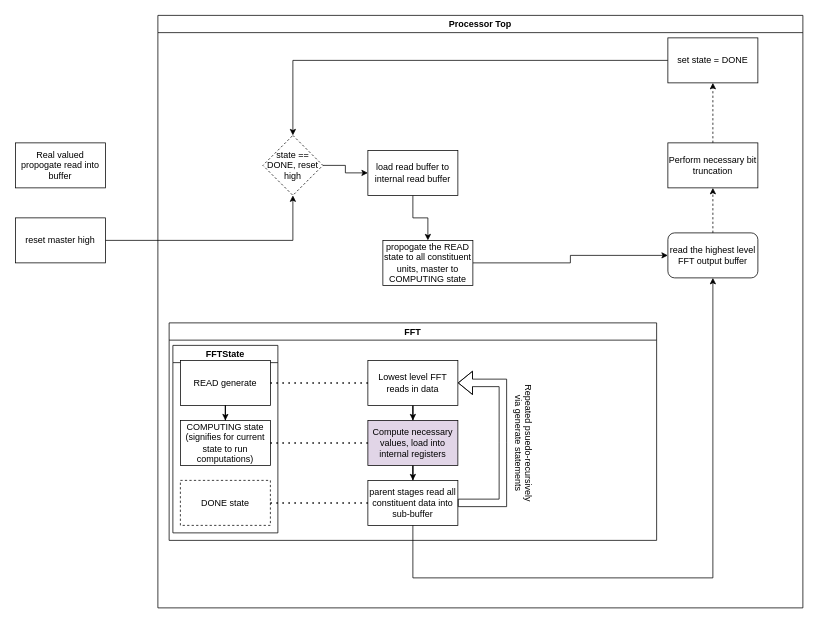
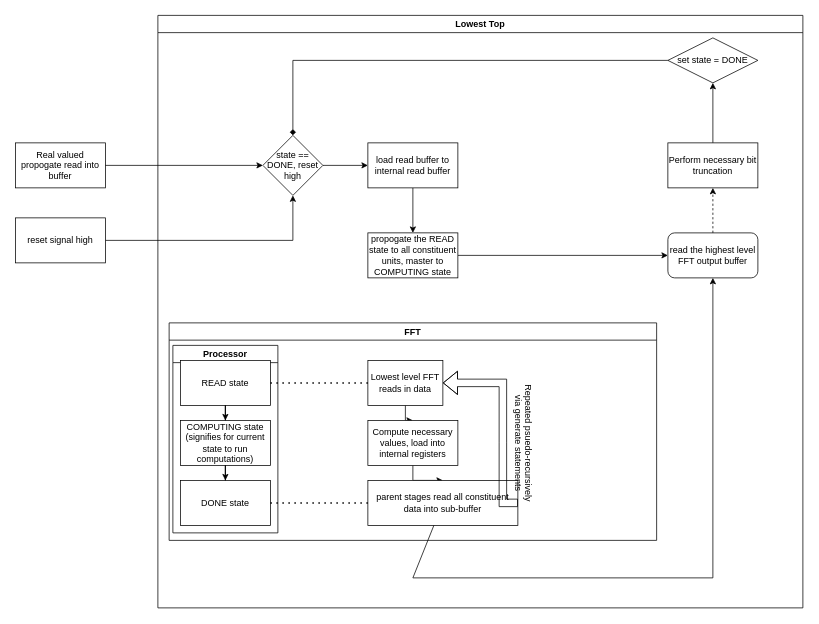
  <mxCell id="0" />
  <mxCell id="1" parent="0" />
  <mxCell id="2" value="Real valued propogate read into buffer" style="rounded=0;whiteSpace=wrap;html=1;" vertex="1" parent="1"><mxGeometry x="20" y="190" width="120" height="60" as="geometry" /></mxCell>
  <mxCell id="3" value="" style="edgeStyle=orthogonalEdgeStyle;rounded=0;orthogonalLoop=1;jettySize=auto;html=1;" edge="1" parent="1" source="4" target="9"><mxGeometry relative="1" as="geometry" /></mxCell>
- <mxCell id="4" value="state == DONE, reset high" style="rhombus;whiteSpace=wrap;html=1;dashed=1;" vertex="1" parent="1"><mxGeometry x="350" y="180" width="80" height="80" as="geometry" /></mxCell>
+ <mxCell id="4" value="state == DONE, reset high" style="rhombus;whiteSpace=wrap;html=1;" vertex="1" parent="1"><mxGeometry x="350" y="180" width="80" height="80" as="geometry" /></mxCell>
+ <mxCell id="5" value="" style="endArrow=classic;html=1;rounded=0;" edge="1" parent="1" source="2" target="4"><mxGeometry width="50" height="50" relative="1" as="geometry"><mxPoint x="650" y="310" as="sourcePoint" /><mxPoint x="700" y="260" as="targetPoint" /></mxGeometry></mxCell>
  <mxCell id="6" style="edgeStyle=orthogonalEdgeStyle;rounded=0;orthogonalLoop=1;jettySize=auto;html=1;entryX=0.5;entryY=1;entryDx=0;entryDy=0;" edge="1" parent="1" source="7" target="4"><mxGeometry relative="1" as="geometry" /></mxCell>
- <mxCell id="7" value="reset master high" style="rounded=0;whiteSpace=wrap;html=1;" vertex="1" parent="1"><mxGeometry x="20" y="290" width="120" height="60" as="geometry" /></mxCell>
+ <mxCell id="7" value="reset signal high" style="rounded=0;whiteSpace=wrap;html=1;" vertex="1" parent="1"><mxGeometry x="20" y="290" width="120" height="60" as="geometry" /></mxCell>
  <mxCell id="8" value="" style="edgeStyle=orthogonalEdgeStyle;rounded=0;orthogonalLoop=1;jettySize=auto;html=1;" edge="1" parent="1" source="9" target="11"><mxGeometry relative="1" as="geometry" /></mxCell>
- <mxCell id="9" value="load read buffer to internal read buffer" style="whiteSpace=wrap;html=1;" vertex="1" parent="1"><mxGeometry x="490" y="200" width="120" height="60" as="geometry" /></mxCell>
+ <mxCell id="9" value="load read buffer to internal read buffer" style="whiteSpace=wrap;html=1;" vertex="1" parent="1"><mxGeometry x="490" y="190" width="120" height="60" as="geometry" /></mxCell>
  <mxCell id="10" value="" style="edgeStyle=orthogonalEdgeStyle;rounded=0;orthogonalLoop=1;jettySize=auto;html=1;" edge="1" parent="1" source="11" target="22"><mxGeometry relative="1" as="geometry" /></mxCell>
- <mxCell id="11" value="propogate the READ state to all constituent units, master to COMPUTING state" style="whiteSpace=wrap;html=1;" vertex="1" parent="1"><mxGeometry x="510" y="320" width="120" height="60" as="geometry" /></mxCell>
+ <mxCell id="11" value="propogate the READ state to all constituent units, master to COMPUTING state" style="whiteSpace=wrap;html=1;" vertex="1" parent="1"><mxGeometry x="490" y="310" width="120" height="60" as="geometry" /></mxCell>
  <mxCell id="12" value="FFT" style="swimlane;whiteSpace=wrap;html=1;" vertex="1" parent="1"><mxGeometry x="225" y="430" width="650" height="290" as="geometry" /></mxCell>
  <mxCell id="13" value="" style="edgeStyle=orthogonalEdgeStyle;rounded=0;orthogonalLoop=1;jettySize=auto;html=1;" edge="1" parent="12" source="14" target="16"><mxGeometry relative="1" as="geometry" /></mxCell>
- <mxCell id="14" value="Lowest level FFT reads in data" style="whiteSpace=wrap;html=1;" vertex="1" parent="12"><mxGeometry x="265" y="50" width="120" height="60" as="geometry" /></mxCell>
+ <mxCell id="14" value="Lowest level FFT reads in data" style="whiteSpace=wrap;html=1;" vertex="1" parent="12"><mxGeometry x="265" y="50" width="100" height="60" as="geometry" /></mxCell>
  <mxCell id="15" value="" style="edgeStyle=orthogonalEdgeStyle;rounded=0;orthogonalLoop=1;jettySize=auto;html=1;" edge="1" parent="12" source="16" target="17"><mxGeometry relative="1" as="geometry" /></mxCell>
- <mxCell id="16" value="Compute necessary values, load into internal registers" style="rounded=0;whiteSpace=wrap;html=1;fillColor=#e1d5e7;" vertex="1" parent="12"><mxGeometry x="265" y="130" width="120" height="60" as="geometry" /></mxCell>
- <mxCell id="17" value="parent stages read all constituent data into sub-buffer" style="whiteSpace=wrap;html=1;rounded=0;" vertex="1" parent="12"><mxGeometry x="265" y="210" width="120" height="60" as="geometry" /></mxCell>
+ <mxCell id="16" value="Compute necessary values, load into internal registers" style="rounded=0;whiteSpace=wrap;html=1;" vertex="1" parent="12"><mxGeometry x="265" y="130" width="120" height="60" as="geometry" /></mxCell>
+ <mxCell id="17" value="parent stages read all constituent data into sub-buffer" style="whiteSpace=wrap;html=1;rounded=0;" vertex="1" parent="12"><mxGeometry x="265" y="210" width="200" height="60" as="geometry" /></mxCell>
  <mxCell id="18" value="" style="shape=flexArrow;endArrow=classic;html=1;rounded=0;" edge="1" parent="12" source="17" target="14"><mxGeometry width="50" height="50" relative="1" as="geometry"><mxPoint x="765" y="250" as="sourcePoint" /><mxPoint x="445" y="70" as="targetPoint" /><Array as="points"><mxPoint x="445" y="240" /><mxPoint x="445" y="160" /><mxPoint x="445" y="80" /></Array></mxGeometry></mxCell>
  <mxCell id="19" value="Repeated psuedo-recursively&lt;div&gt;via generate statements&lt;br&gt;&lt;div&gt;&lt;br&gt;&lt;/div&gt;&lt;/div&gt;" style="text;html=1;align=center;verticalAlign=middle;resizable=0;points=[];autosize=1;strokeColor=none;fillColor=none;rotation=90;" vertex="1" parent="12"><mxGeometry x="375" y="130" width="180" height="60" as="geometry" /></mxCell>
  <mxCell id="20" value="" style="endArrow=classic;html=1;rounded=0;" edge="1" parent="1" source="17" target="22"><mxGeometry width="50" height="50" relative="1" as="geometry"><mxPoint x="760" y="550" as="sourcePoint" /><mxPoint x="950" y="380" as="targetPoint" /><Array as="points"><mxPoint x="550" y="770" /><mxPoint x="950" y="770" /></Array></mxGeometry></mxCell>
  <mxCell id="21" value="" style="edgeStyle=orthogonalEdgeStyle;rounded=0;orthogonalLoop=1;jettySize=auto;html=1;dashed=1;" edge="1" parent="1" source="22" target="24"><mxGeometry relative="1" as="geometry" /></mxCell>
  <mxCell id="22" value="read the highest level FFT output buffer" style="whiteSpace=wrap;html=1;rounded=1;" vertex="1" parent="1"><mxGeometry x="890" y="310" width="120" height="60" as="geometry" /></mxCell>
- <mxCell id="23" value="" style="edgeStyle=orthogonalEdgeStyle;rounded=0;orthogonalLoop=1;jettySize=auto;html=1;dashed=1;" edge="1" parent="1" source="24" target="26"><mxGeometry relative="1" as="geometry" /></mxCell>
+ <mxCell id="23" value="" style="edgeStyle=orthogonalEdgeStyle;rounded=0;orthogonalLoop=1;jettySize=auto;html=1;" edge="1" parent="1" source="24" target="26"><mxGeometry relative="1" as="geometry" /></mxCell>
  <mxCell id="24" value="Perform necessary bit truncation" style="whiteSpace=wrap;html=1;rounded=0;" vertex="1" parent="1"><mxGeometry x="890" y="190" width="120" height="60" as="geometry" /></mxCell>
- <mxCell id="25" style="edgeStyle=orthogonalEdgeStyle;rounded=0;orthogonalLoop=1;jettySize=auto;html=1;" edge="1" parent="1" source="26" target="4"><mxGeometry relative="1" as="geometry" /></mxCell>
- <mxCell id="26" value="set state = DONE" style="whiteSpace=wrap;html=1;rounded=0;" vertex="1" parent="1"><mxGeometry x="890" y="50" width="120" height="60" as="geometry" /></mxCell>
- <mxCell id="27" value="Processor Top" style="swimlane;whiteSpace=wrap;html=1;" vertex="1" parent="1"><mxGeometry x="210" y="20" width="860" height="790" as="geometry" /></mxCell>
- <mxCell id="28" value="FFTState" style="swimlane;whiteSpace=wrap;html=1;" vertex="1" parent="27"><mxGeometry x="20" y="440" width="140" height="250" as="geometry" /></mxCell>
- <mxCell id="29" value="DONE state" style="whiteSpace=wrap;html=1;rounded=0;dashed=1;" vertex="1" parent="28"><mxGeometry x="10" y="180" width="120" height="60" as="geometry" /></mxCell>
+ <mxCell id="25" style="edgeStyle=orthogonalEdgeStyle;rounded=0;orthogonalLoop=1;jettySize=auto;html=1;endArrow=diamond;" edge="1" parent="1" source="26" target="4"><mxGeometry relative="1" as="geometry" /></mxCell>
+ <mxCell id="26" value="set state = DONE" style="rhombus;whiteSpace=wrap;html=1;" vertex="1" parent="1"><mxGeometry x="890" y="50" width="120" height="60" as="geometry" /></mxCell>
+ <mxCell id="27" value="Lowest Top" style="swimlane;whiteSpace=wrap;html=1;" vertex="1" parent="1"><mxGeometry x="210" y="20" width="860" height="790" as="geometry" /></mxCell>
+ <mxCell id="28" value="Processor" style="swimlane;whiteSpace=wrap;html=1;" vertex="1" parent="27"><mxGeometry x="20" y="440" width="140" height="250" as="geometry" /></mxCell>
+ <mxCell id="29" value="DONE state" style="whiteSpace=wrap;html=1;rounded=0;" vertex="1" parent="28"><mxGeometry x="10" y="180" width="120" height="60" as="geometry" /></mxCell>
  <mxCell id="30" value="COMPUTING state&lt;br&gt;(signifies for current state to run computations)" style="whiteSpace=wrap;html=1;rounded=0;" vertex="1" parent="28"><mxGeometry x="10" y="100" width="120" height="60" as="geometry" /></mxCell>
- <mxCell id="31" value="READ generate" style="rounded=0;whiteSpace=wrap;html=1;" vertex="1" parent="28"><mxGeometry x="10" y="20" width="120" height="60" as="geometry" /></mxCell>
+ <mxCell id="31" value="READ state" style="rounded=0;whiteSpace=wrap;html=1;" vertex="1" parent="28"><mxGeometry x="10" y="20" width="120" height="60" as="geometry" /></mxCell>
+ <mxCell id="32" value="" style="edgeStyle=orthogonalEdgeStyle;rounded=0;orthogonalLoop=1;jettySize=auto;html=1;" edge="1" parent="28" source="30" target="29"><mxGeometry relative="1" as="geometry" /></mxCell>
  <mxCell id="33" value="" style="edgeStyle=orthogonalEdgeStyle;rounded=0;orthogonalLoop=1;jettySize=auto;html=1;" edge="1" parent="28" source="31" target="30"><mxGeometry relative="1" as="geometry" /></mxCell>
  <mxCell id="34" value="" style="endArrow=none;dashed=1;html=1;dashPattern=1 3;strokeWidth=2;rounded=0;" edge="1" parent="1" source="17" target="29"><mxGeometry width="50" height="50" relative="1" as="geometry"><mxPoint x="500" y="600" as="sourcePoint" /><mxPoint x="370" y="600" as="targetPoint" /></mxGeometry></mxCell>
- <mxCell id="35" value="" style="endArrow=none;dashed=1;html=1;dashPattern=1 3;strokeWidth=2;rounded=0;" edge="1" parent="1" source="16" target="30"><mxGeometry width="50" height="50" relative="1" as="geometry"><mxPoint x="760" y="670" as="sourcePoint" /><mxPoint x="810" y="620" as="targetPoint" /></mxGeometry></mxCell>
  <mxCell id="36" value="" style="endArrow=none;dashed=1;html=1;dashPattern=1 3;strokeWidth=2;rounded=0;" edge="1" parent="1" source="14" target="31"><mxGeometry width="50" height="50" relative="1" as="geometry"><mxPoint x="140" y="630" as="sourcePoint" /><mxPoint x="190" y="580" as="targetPoint" /></mxGeometry></mxCell>
